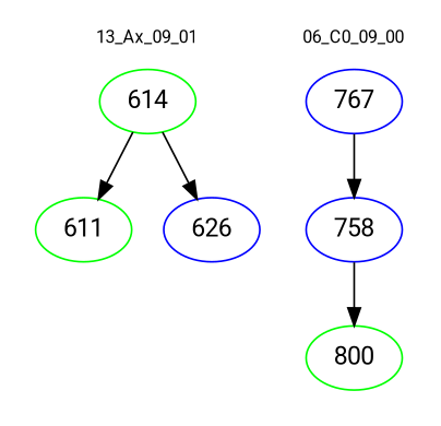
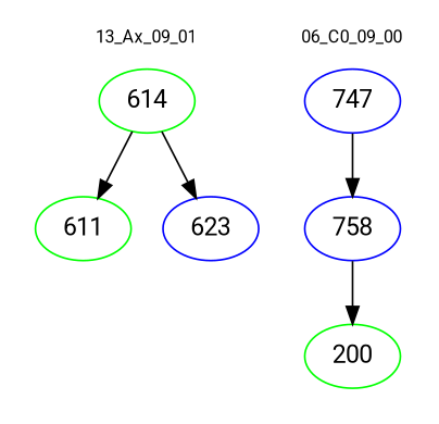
  digraph {
    fontname=Roboto
    node [color=green fontname=Roboto]
    edge [color=black fontname=Roboto]
    n1 [label=614]
    n2 [label=611]
-   n3 [color=blue label=626]
-   n4 [color=blue label=767]
+   n3 [color=blue label=623]
+   n4 [color=blue label=747]
    n5 [color=blue label=758]
-   n6 [label=800]
+   n6 [label=200]
    subgraph cluster_1 {
      color=white
      fontsize=10
      label="13_Ax_09_01"
      n1
      n2
      n3
    }
    subgraph cluster_2 {
      color=white
      fontsize=10
      label="06_C0_09_00"
      n4
      n5
      n6
    }
    n1 -> n2
    n1 -> n3
    n4 -> n5
    n5 -> n6
  }
